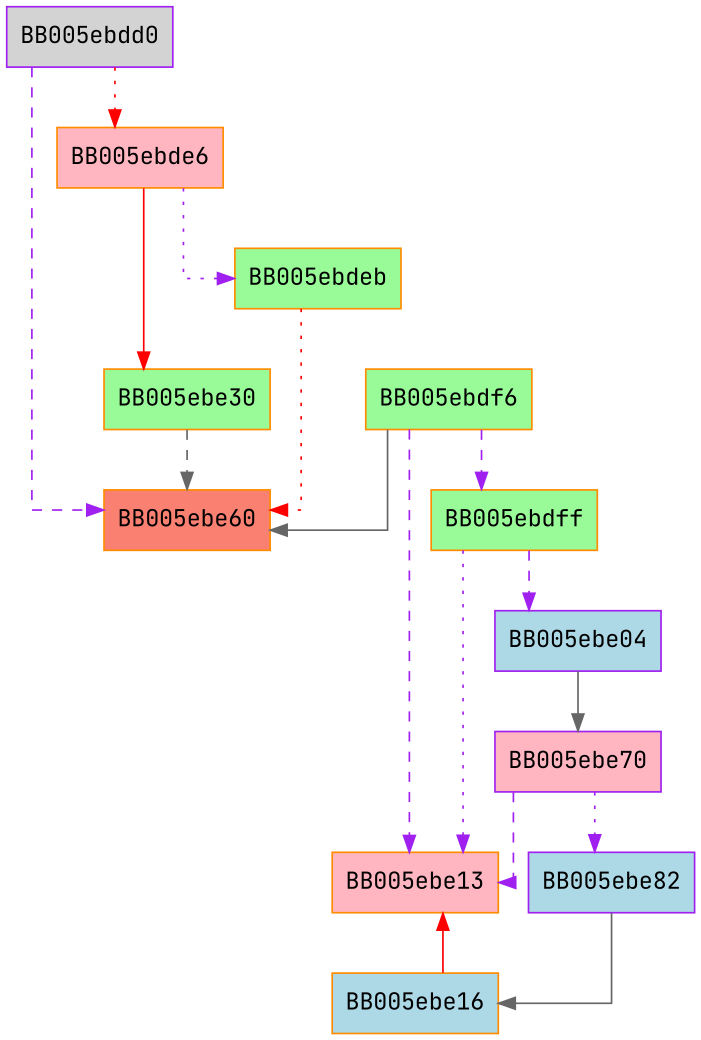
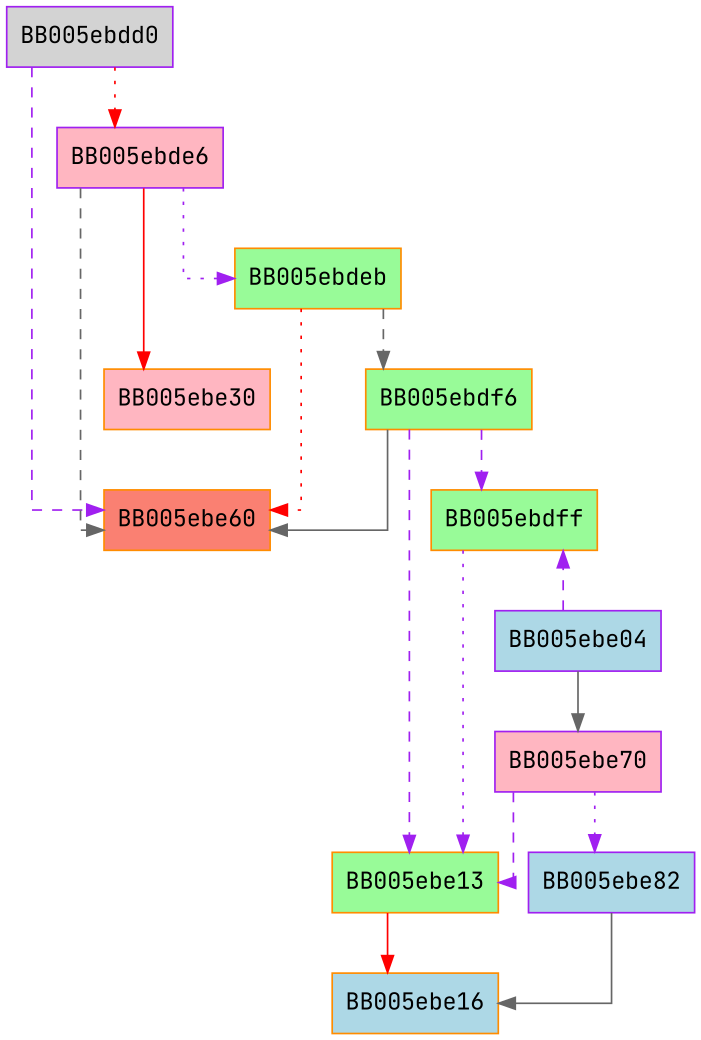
  digraph {
    fontname="JetBrains Mono"
    splines=ortho
    node [color=darkorange fillcolor=palegreen fontname="JetBrains Mono" shape=box style=filled]
    edge [color=purple fontname="JetBrains Mono" style=dashed]
    BB005ebdd0 [color=purple fillcolor=lightgrey]
    BB005ebe60 [fillcolor=salmon]
-   BB005ebde6 [fillcolor=lightpink]
-   BB005ebe30
+   BB005ebde6 [color=purple fillcolor=lightpink]
+   BB005ebe30 [fillcolor=lightpink]
    BB005ebdeb
    BB005ebdf6
    BB005ebdff
-   BB005ebe13 [fillcolor=lightpink]
+   BB005ebe13
    BB005ebe04 [color=purple fillcolor=lightblue]
    BB005ebe16 [fillcolor=lightblue]
    BB005ebe70 [color=purple fillcolor=lightpink]
    BB005ebe82 [color=purple fillcolor=lightblue]
    BB005ebdd0 -> BB005ebe60
    BB005ebdd0 -> BB005ebde6 [color=red style=dotted]
    BB005ebde6 -> BB005ebe30 [color=red style=solid]
    BB005ebde6 -> BB005ebdeb [style=dotted]
-   BB005ebe30 -> BB005ebe60 [color=gray40]
+   BB005ebde6 -> BB005ebe60 [color=gray40]
    BB005ebdeb -> BB005ebe60 [color=red style=dotted]
+   BB005ebdeb -> BB005ebdf6 [color=gray40]
    BB005ebdf6 -> BB005ebe60 [color=gray40 style=solid]
    BB005ebdf6 -> BB005ebdff
    BB005ebdf6 -> BB005ebe13
    BB005ebdff -> BB005ebe13 [style=dotted]
-   BB005ebdff -> BB005ebe04
-   BB005ebe16 -> BB005ebe13 [color=red style=solid]
+   BB005ebe04 -> BB005ebdff
+   BB005ebe13 -> BB005ebe16 [color=red style=solid]
    BB005ebe04 -> BB005ebe70 [color=gray40 style=solid]
    BB005ebe70 -> BB005ebe13
    BB005ebe70 -> BB005ebe82 [style=dotted]
    BB005ebe82 -> BB005ebe16 [color=gray40 style=solid]
  }
